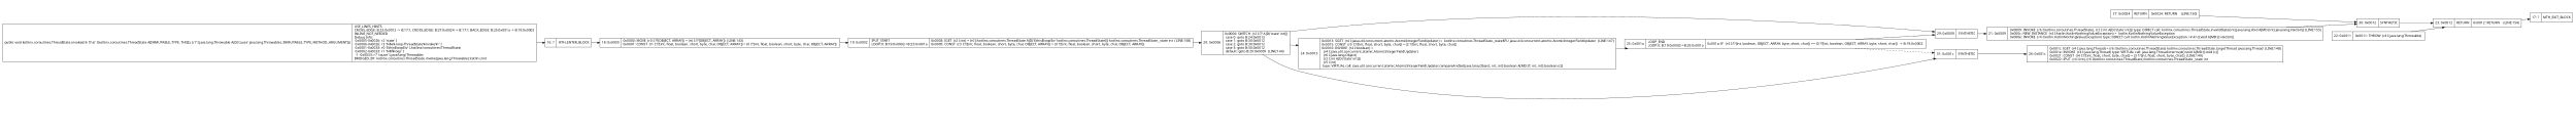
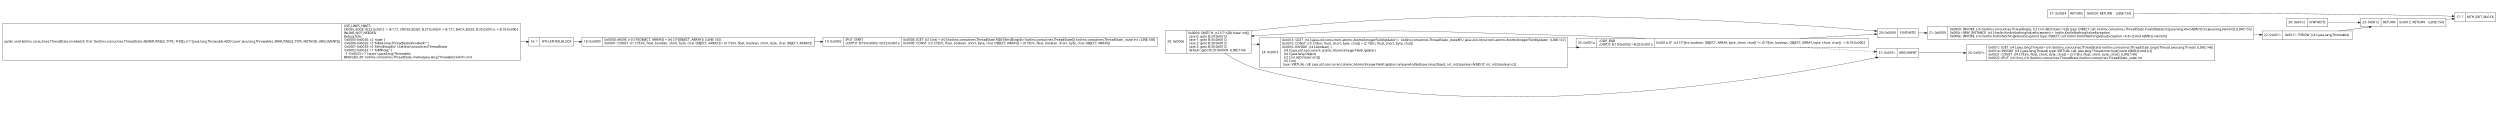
  digraph {
    fontname="Noto Sans"
    rankdir=LR
    node [fontname="Noto Sans" shape=record]
    edge [fontname="Noto Sans"]
    n1 [label="{16\:\ ?|MTH_ENTER_BLOCK\l}"]
    n2 [label="{18\:\ 0x0000|0x0000: MOVE  (r0 I:??[OBJECT, ARRAY]) = (r6 I:??[OBJECT, ARRAY])  (LINE:143)\l0x0001: CONST  (r1 I:??[int, float, boolean, short, byte, char, OBJECT, ARRAY]) = (0 ??[int, float, boolean, short, byte, char, OBJECT, ARRAY]) \l}"]
    n3 [label="{19\:\ 0x0002|IPUT_START\lLOOP:0: B:19:0x0002\-\>B:25:0x001a\l|0x0003: IGET  (r2 I:int) = (r0 I:kotlinx.coroutines.ThreadState A[D('$this$loop$iv' kotlinx.coroutines.ThreadState)]) kotlinx.coroutines.ThreadState._state int  (LINE:168)\l0x0005: CONST  (r3 I:??[int, float, boolean, short, byte, char, OBJECT, ARRAY]) = (0 ??[int, float, boolean, short, byte, char, OBJECT, ARRAY]) \l}"]
    n4 [label="{20\:\ 0x0006|0x0006: SWITCH  (r2 I:?? A[D('state' int)])\l case 0: goto B:24:0x0013\l case 1: goto B:30:0x6012\l case 2: goto B:30:0x0012\l case 3: goto B:30:0x0012\l default: goto B:29:0x0009  (LINE:144)\l}"]
    n5 [label="{24\:\ 0x0013|0x0013: SGET  (r4 I:java.util.concurrent.atomic.AtomicIntegerFieldUpdater) =  kotlinx.coroutines.ThreadState._state$FU java.util.concurrent.atomic.AtomicIntegerFieldUpdater  (LINE:147)\l0x0015: CONST  (r5 I:??[int, float, short, byte, char]) = (2 ??[int, float, short, byte, char]) \l0x0016: INVOKE  (r4 I:boolean) = \l  (r4 I:java.util.concurrent.atomic.AtomicIntegerFieldUpdater)\l  (r6 I:java.lang.Object)\l  (r2 I:int A[D('state' int)])\l  (r5 I:int)\l type: VIRTUAL call: java.util.concurrent.atomic.AtomicIntegerFieldUpdater.compareAndSet(java.lang.Object, int, int):boolean A[MD:(T, int, int):boolean (c)]\l}"]
    n6 [label="{29\:\ 0x0009|SYNTHETIC\l}"]
-   n7 [label="{31\:\ 0x001c|SYNTHETIC\l}"]
+   n7 [label="{31\:\ 0x001c|ARGUMENT\l}"]
    n8 [label="{25\:\ 0x001a|LOOP_END\lLOOP:0: B:19:0x0002\-\>B:25:0x001a\l|0x001a: IF  (r4 I:??[int, boolean, OBJECT, ARRAY, byte, short, char]) == (0 ??[int, boolean, OBJECT, ARRAY, byte, short, char])  \-\> B:19:0x0002 \l}"]
    n9 [label="{21\:\ 0x0009|0x0009: INVOKE  (r6 I:kotlinx.coroutines.ThreadState), (r2 I:int A[D('state' int)]) type: DIRECT call: kotlinx.coroutines.ThreadState.invalidState(int):java.lang.Void A[MD:(int):java.lang.Void (m)] (LINE:155)\l0x000c: NEW_INSTANCE  (r4 I:kotlin.KotlinNothingValueException) =  kotlin.KotlinNothingValueException \l0x000e: INVOKE  (r4 I:kotlin.KotlinNothingValueException) type: DIRECT call: kotlin.KotlinNothingValueException.\<init\>():void A[MD:():void (m)]\l}"]
    n10 [label="{30\:\ 0x0012|SYNTHETIC\l}"]
    n11 [label="{23\:\ 0x0012|RETURN\l|0x0012: RETURN    (LINE:154)\l}"]
    n12 [label="{26\:\ 0x001c|0x001c: IGET  (r4 I:java.lang.Thread) = (r6 I:kotlinx.coroutines.ThreadState) kotlinx.coroutines.ThreadState.targetThread java.lang.Thread  (LINE:148)\l0x001e: INVOKE  (r4 I:java.lang.Thread) type: VIRTUAL call: java.lang.Thread.interrupt():void A[MD:():void (c)]\l0x0021: CONST  (r4 I:??[int, float, short, byte, char]) = (3 ??[int, float, short, byte, char])  (LINE:149)\l0x0022: IPUT  (r4 I:int), (r6 I:kotlinx.coroutines.ThreadState) kotlinx.coroutines.ThreadState._state int \l}"]
    n13 [label="{27\:\ 0x0024|RETURN\l|0x0024: RETURN    (LINE:150)\l}"]
    n14 [label="{17\:\ ?|MTH_EXIT_BLOCK\l}"]
    n15 [label="{22\:\ 0x0011|0x0011: THROW  (r4 I:java.lang.Throwable) \l}"]
    n16 [label="{public void kotlinx.coroutines.ThreadState.invoke((r6 'this' I:kotlinx.coroutines.ThreadState A[IMMUTABLE_TYPE, THIS]), (r7 I:java.lang.Throwable A[D('cause' java.lang.Throwable), IMMUTABLE_TYPE, METHOD_ARGUMENT]))  | USE_LINES_HINTS\lCROSS_EDGE: B:23:0x0012 \-\> B:17:?, CROSS_EDGE: B:27:0x0024 \-\> B:17:?, BACK_EDGE: B:25:0x001a \-\> B:19:0x0002\lINLINE_NOT_NEEDED\lDebug Info:\l  0x0005\-0x0026: r2 'state' I\l  0x0006\-0x0026: r3 '$i$a$\-loop\-ThreadState$invoke$1' I\l  0x0001\-0x0033: r0 '$this$loop$iv' Lkotlinx\/coroutines\/ThreadState;\l  0x0002\-0x0033: r1 '$i$f$loop' I\l  \-1 \-0x0033: r7 'cause' Ljava\/lang\/Throwable;\lBRIDGED_BY: kotlinx.coroutines.ThreadState.invoke(java.lang.Throwable):kotlin.Unit\l}"]
    n1 -> n2
    n2 -> n3
-   n3 -> n4
+   n8 -> n4
    n4 -> n5
    n4 -> n6
    n4 -> n7
    n5 -> n8
    n6 -> n9
    n7 -> n12
    n8 -> n6
    n8 -> n7 [style=dashed]
-   n9 -> n10
+   n9 -> n15
    n10 -> n11
    n11 -> n14
-   n13 -> n10
+   n13 -> n14
    n15 -> n11
    n16 -> n1
  }
